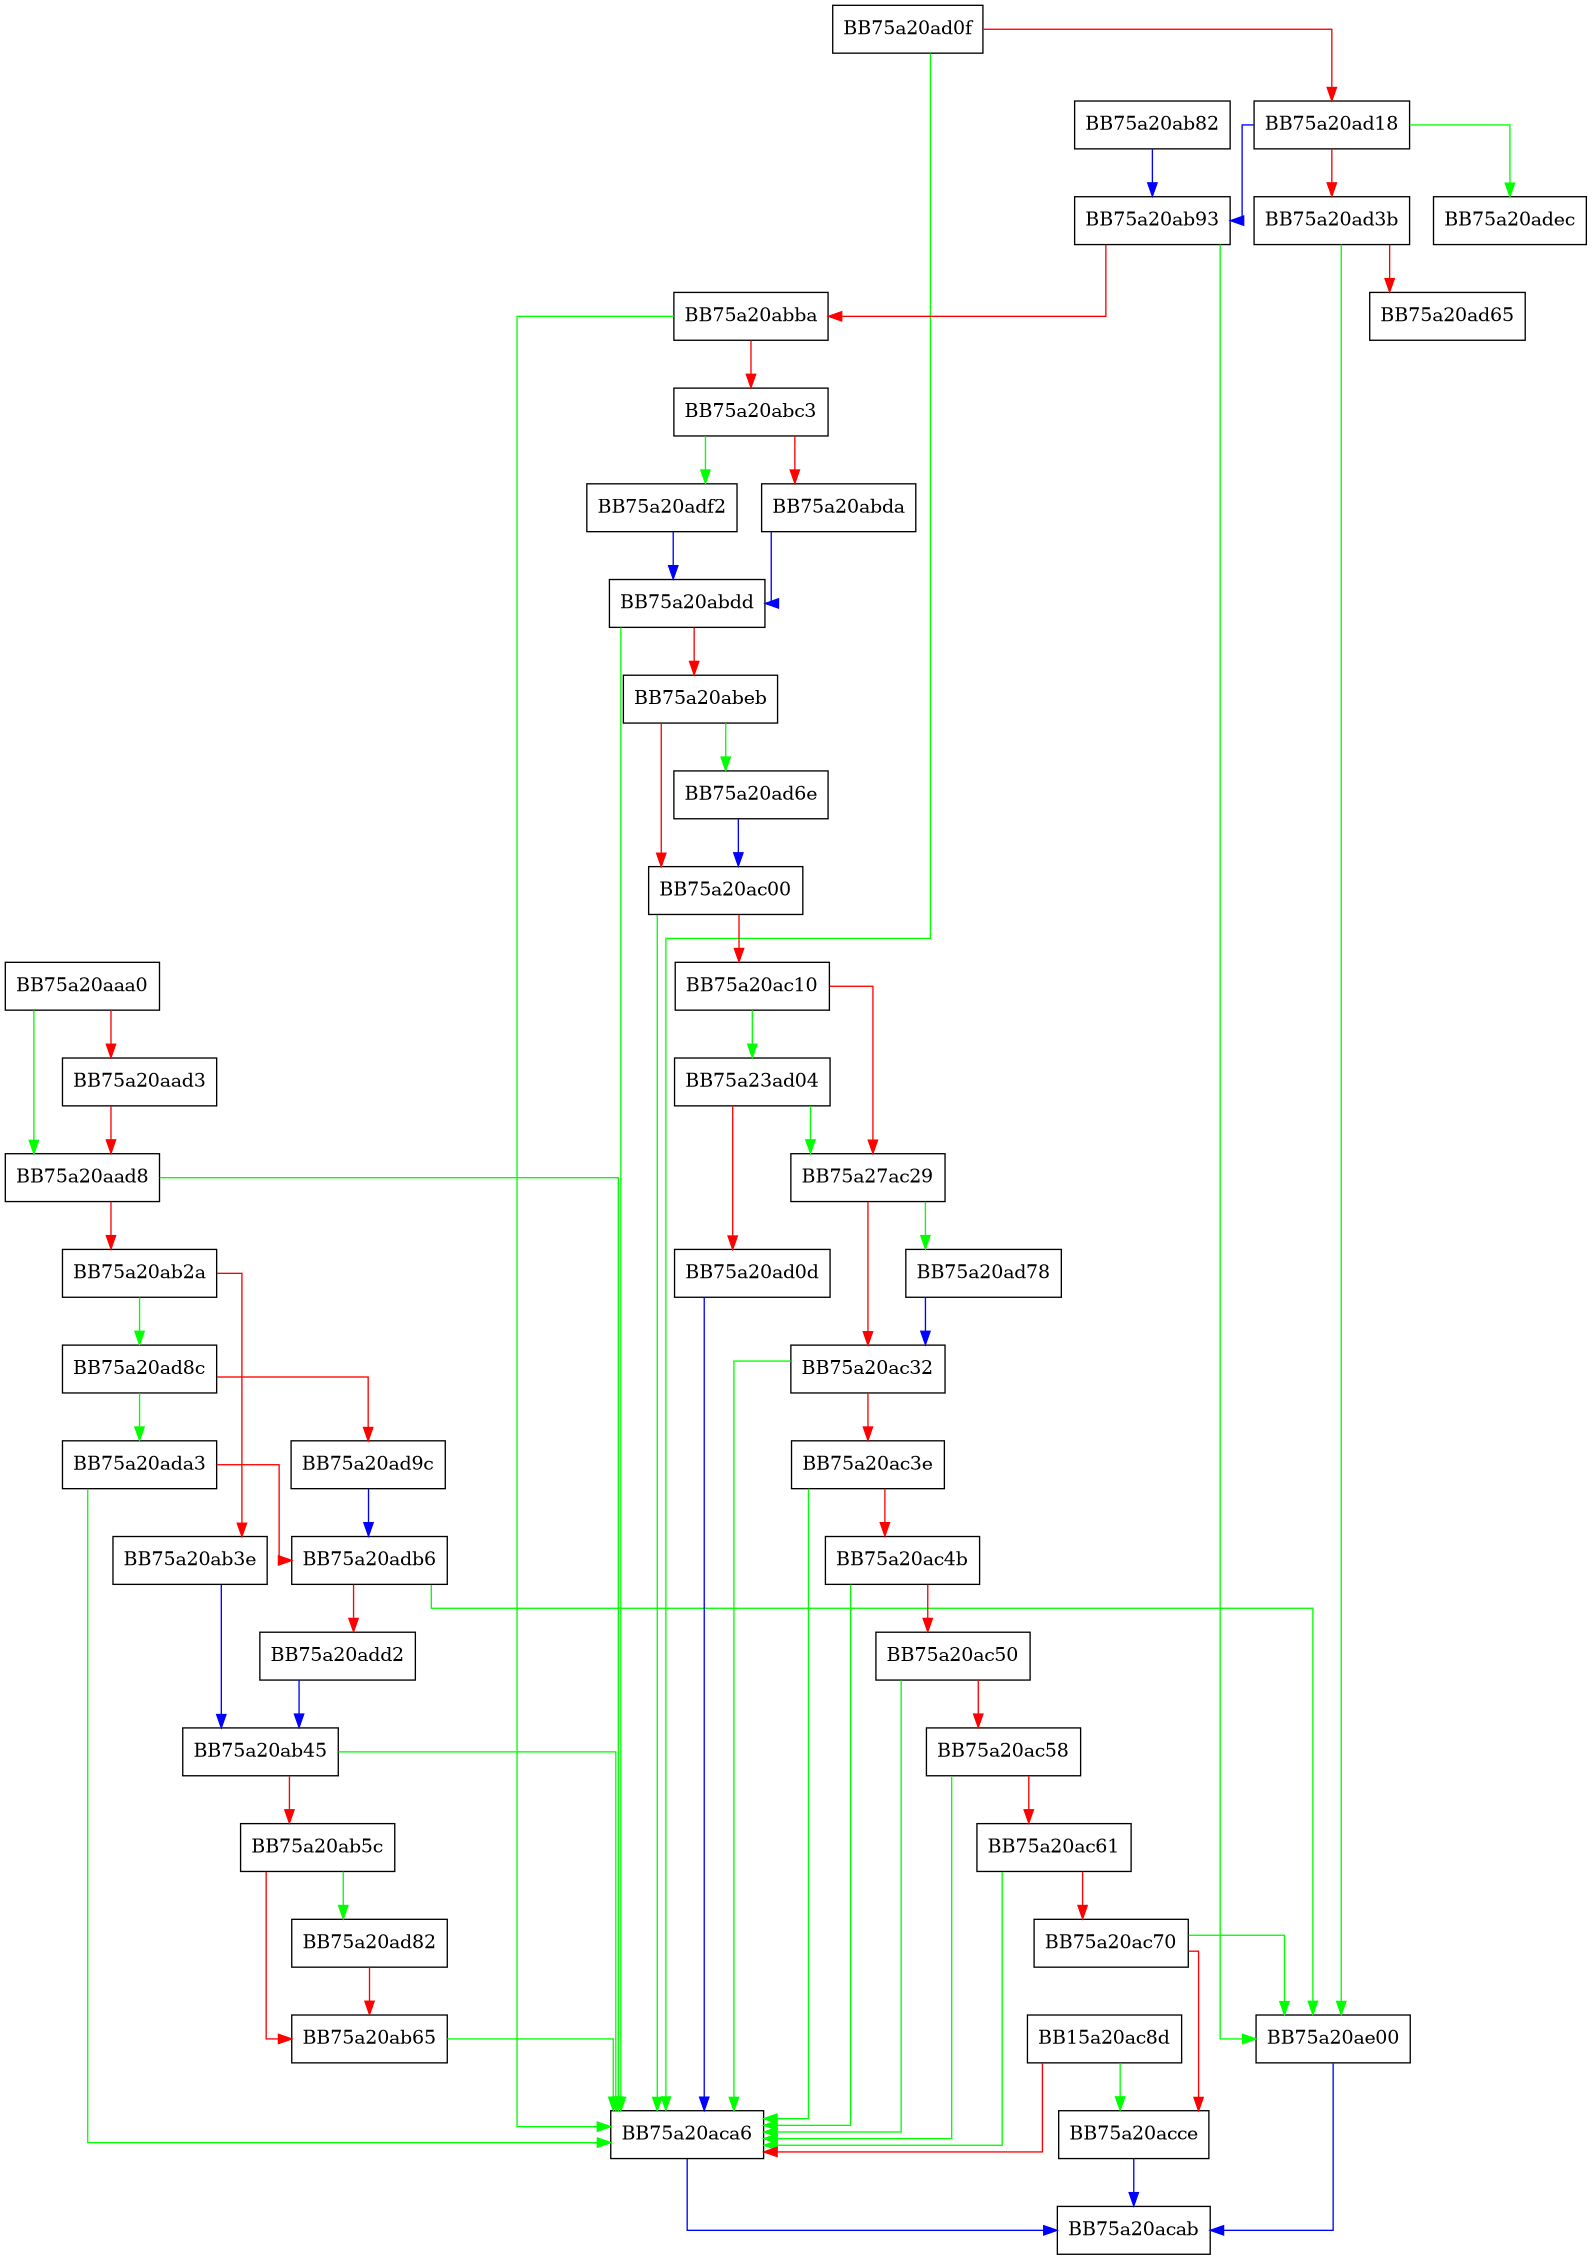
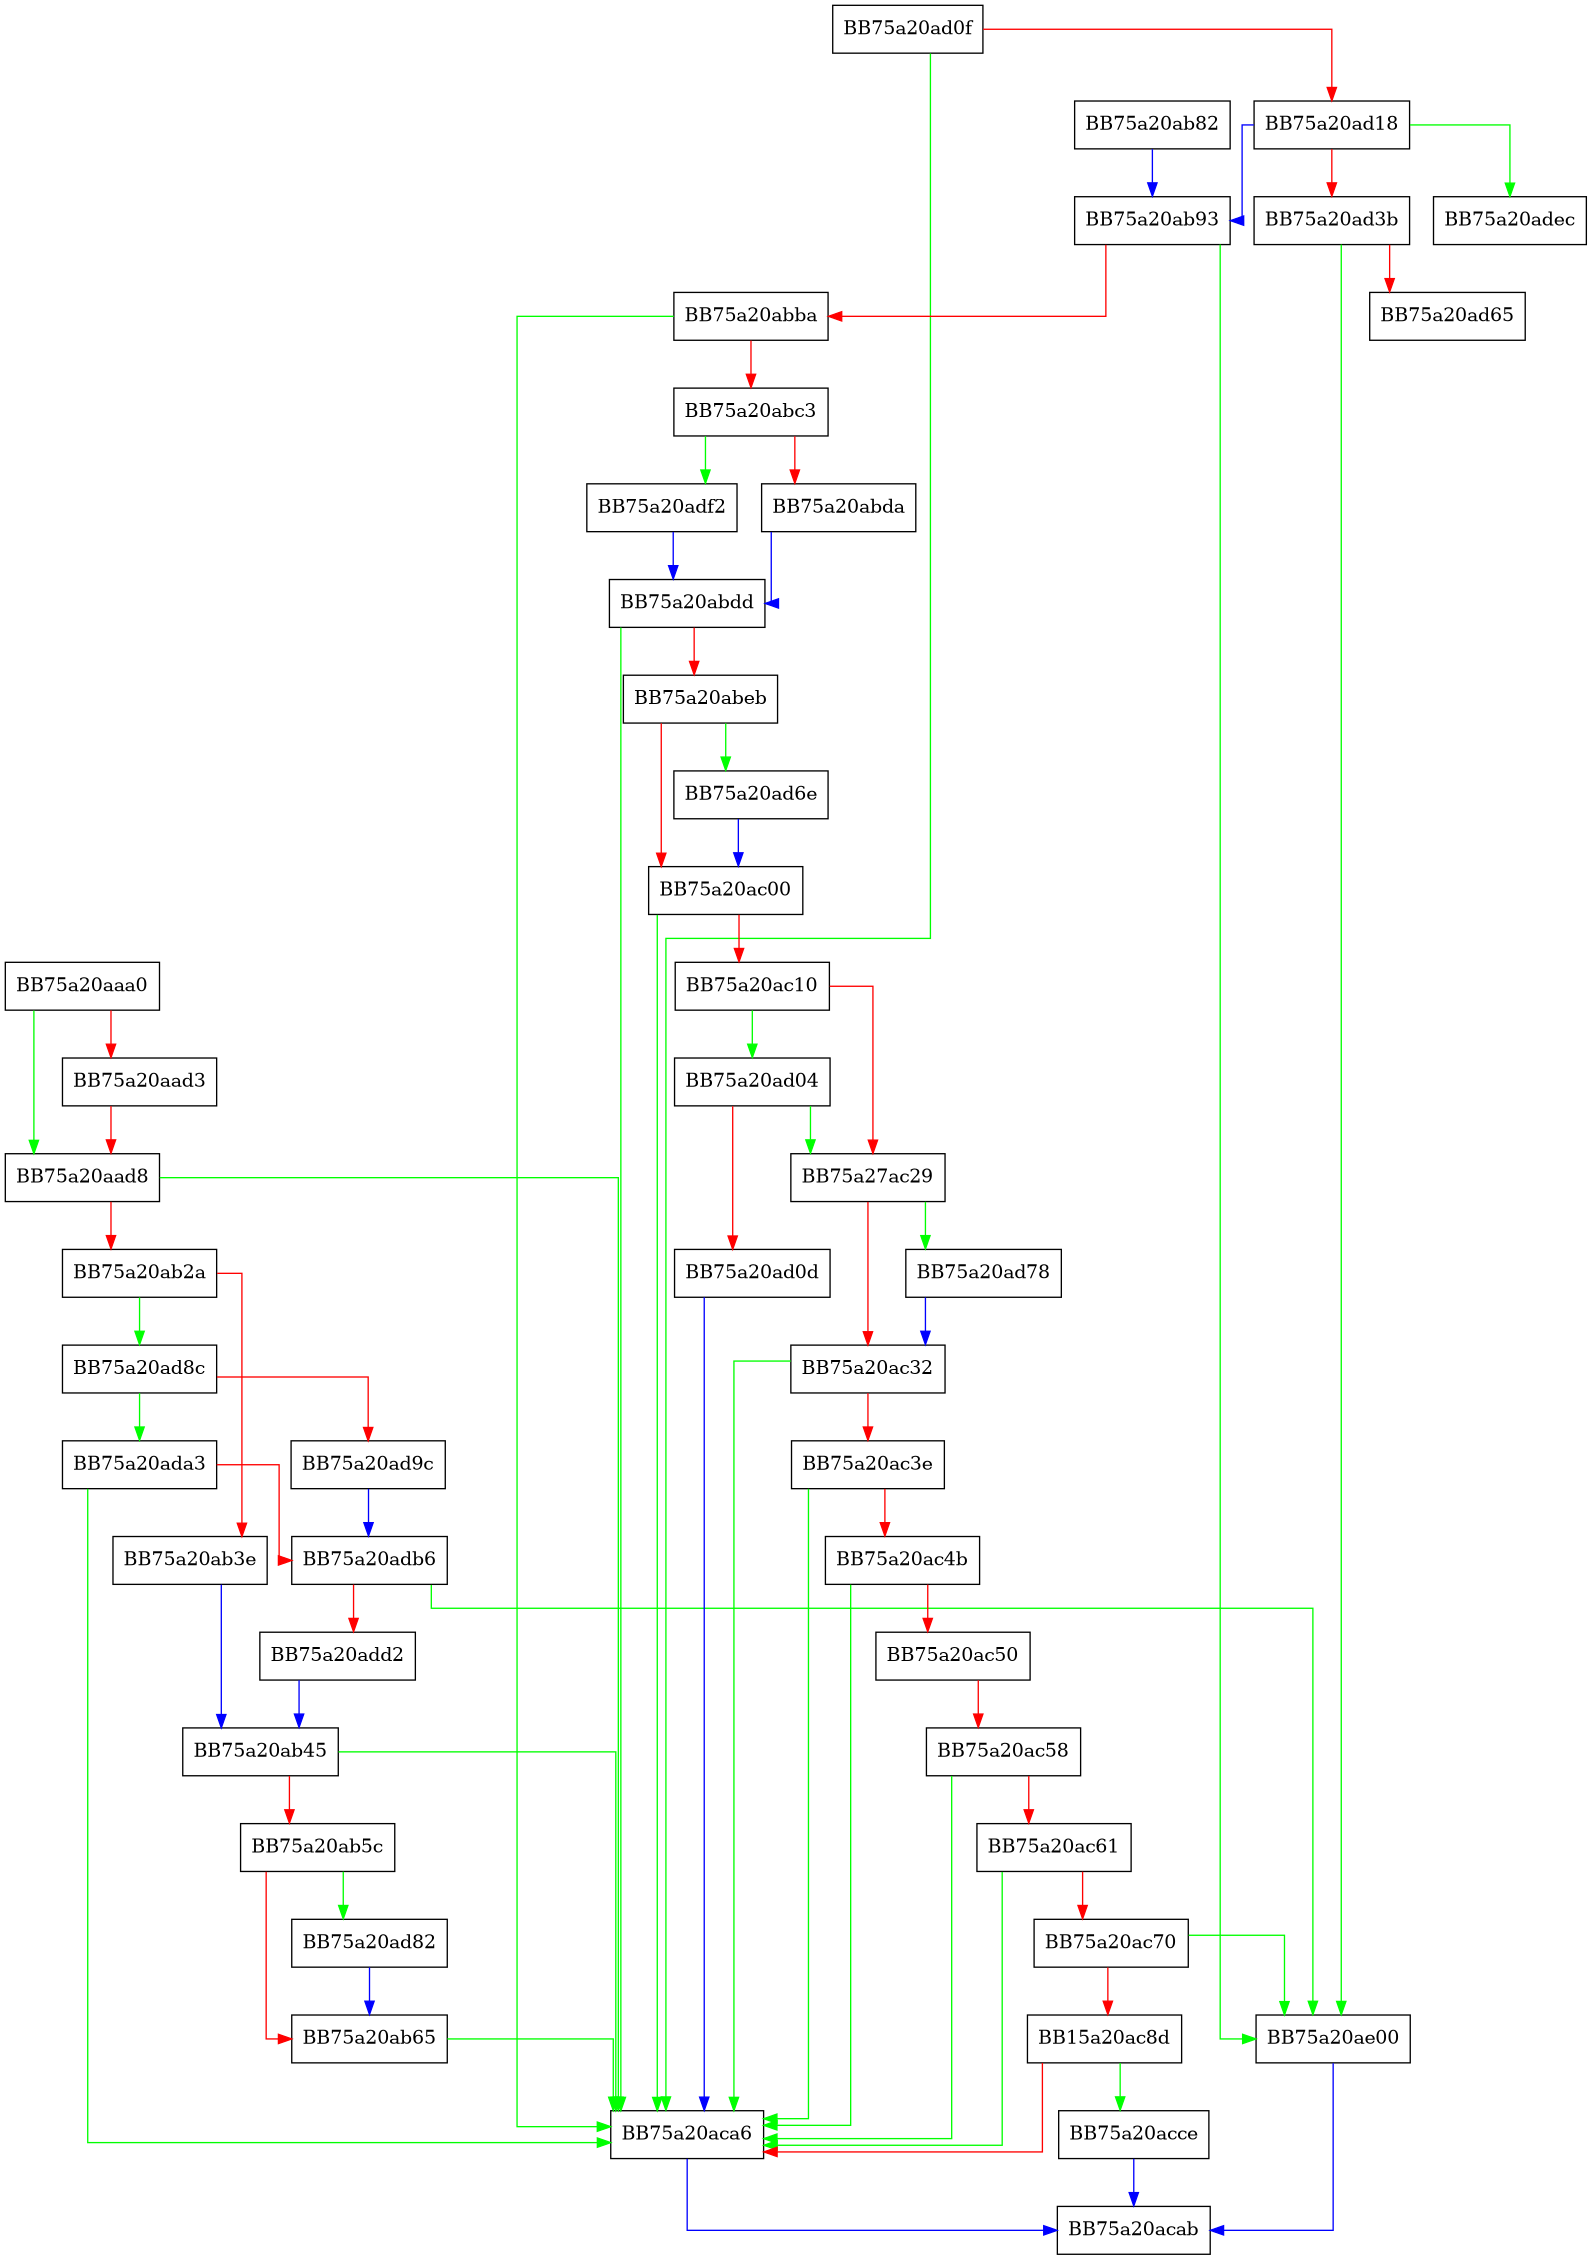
  digraph {
    splines=ortho
    node [shape=box]
    edge [color=green]
    BB75a20aaa0
    BB75a20aad8
    BB75a20aad3
    BB75a20aca6
    BB75a20ab2a
    BB75a20acab
    BB75a20ad8c
    BB75a20ab3e
    BB75a20ada3
    BB75a20ad9c
    BB75a20ab45
    BB75a20adb6
    BB75a20ab5c
    BB75a20ad82
    BB75a20ab65
    BB75a20ad0f
    BB75a20ad18
    BB75a20ab82
    BB75a20ab93
    BB75a20adec
    BB75a20ad3b
    BB75a20ae00
    BB75a20abba
    BB75a20abc3
    BB75a20adf2
    BB75a20abda
    BB75a20abdd
    BB75a20abeb
    BB75a20ad6e
    BB75a20ac00
    BB75a20ac10
-   BB75a20ad04 [label=BB75a23ad04]
+   BB75a20ad04
    n33 [label=BB75a27ac29]
    BB75a20ad0d
    BB75a20ad78
    BB75a20ac32
    BB75a20ac3e
    BB75a20ac4b
    BB75a20ac50
    BB75a20ac58
    BB75a20ac61
    BB75a20ac70
    n43 [label=BB15a20ac8d]
    BB75a20acce
    BB75a20ad65
    BB75a20add2
    BB75a20aaa0 -> BB75a20aad8
    BB75a20aaa0 -> BB75a20aad3 [color=red]
    BB75a20aad8 -> BB75a20aca6
    BB75a20aad8 -> BB75a20ab2a [color=red]
    BB75a20aad3 -> BB75a20aad8 [color=red]
    BB75a20aca6 -> BB75a20acab [color=blue]
    BB75a20ab2a -> BB75a20ad8c
    BB75a20ab2a -> BB75a20ab3e [color=red]
    BB75a20ad8c -> BB75a20ada3
    BB75a20ad8c -> BB75a20ad9c [color=red]
    BB75a20ab3e -> BB75a20ab45 [color=blue]
    BB75a20ada3 -> BB75a20aca6
    BB75a20ada3 -> BB75a20adb6 [color=red]
    BB75a20ad9c -> BB75a20adb6 [color=blue]
    BB75a20ab45 -> BB75a20aca6
    BB75a20ab45 -> BB75a20ab5c [color=red]
    BB75a20adb6 -> BB75a20ae00
    BB75a20adb6 -> BB75a20add2 [color=red]
    BB75a20ab5c -> BB75a20ad82
    BB75a20ab5c -> BB75a20ab65 [color=red]
-   BB75a20ad82 -> BB75a20ab65 [color=red]
+   BB75a20ad82 -> BB75a20ab65 [color=blue]
    BB75a20ab65 -> BB75a20aca6
    BB75a20ad0f -> BB75a20aca6
    BB75a20ad0f -> BB75a20ad18 [color=red]
    BB75a20ad18 -> BB75a20ab93 [color=blue]
    BB75a20ad18 -> BB75a20adec
    BB75a20ad18 -> BB75a20ad3b [color=red]
    BB75a20ab82 -> BB75a20ab93 [color=blue]
    BB75a20ab93 -> BB75a20ae00
    BB75a20ab93 -> BB75a20abba [color=red]
    BB75a20ad3b -> BB75a20ae00
    BB75a20ad3b -> BB75a20ad65 [color=red]
    BB75a20ae00 -> BB75a20acab [color=blue]
    BB75a20abba -> BB75a20aca6
    BB75a20abba -> BB75a20abc3 [color=red]
    BB75a20abc3 -> BB75a20adf2
    BB75a20abc3 -> BB75a20abda [color=red]
    BB75a20adf2 -> BB75a20abdd [color=blue]
    BB75a20abda -> BB75a20abdd [color=blue]
    BB75a20abdd -> BB75a20aca6
    BB75a20abdd -> BB75a20abeb [color=red]
    BB75a20abeb -> BB75a20ad6e
    BB75a20abeb -> BB75a20ac00 [color=red]
    BB75a20ad6e -> BB75a20ac00 [color=blue]
    BB75a20ac00 -> BB75a20aca6
    BB75a20ac00 -> BB75a20ac10 [color=red]
    BB75a20ac10 -> BB75a20ad04
    BB75a20ac10 -> n33 [color=red]
    BB75a20ad04 -> n33
    BB75a20ad04 -> BB75a20ad0d [color=red]
    n33 -> BB75a20ad78
    n33 -> BB75a20ac32 [color=red]
    BB75a20ad0d -> BB75a20aca6 [color=blue]
    BB75a20ad78 -> BB75a20ac32 [color=blue]
    BB75a20ac32 -> BB75a20aca6
    BB75a20ac32 -> BB75a20ac3e [color=red]
    BB75a20ac3e -> BB75a20aca6
    BB75a20ac3e -> BB75a20ac4b [color=red]
    BB75a20ac4b -> BB75a20aca6
    BB75a20ac4b -> BB75a20ac50 [color=red]
-   BB75a20ac50 -> BB75a20aca6
    BB75a20ac50 -> BB75a20ac58 [color=red]
    BB75a20ac58 -> BB75a20aca6
    BB75a20ac58 -> BB75a20ac61 [color=red]
    BB75a20ac61 -> BB75a20aca6
    BB75a20ac61 -> BB75a20ac70 [color=red]
    BB75a20ac70 -> BB75a20ae00
-   BB75a20ac70 -> BB75a20acce [color=red]
+   BB75a20ac70 -> n43 [color=red]
    n43 -> BB75a20aca6 [color=red]
    n43 -> BB75a20acce
    BB75a20acce -> BB75a20acab [color=blue]
    BB75a20add2 -> BB75a20ab45 [color=blue]
  }
